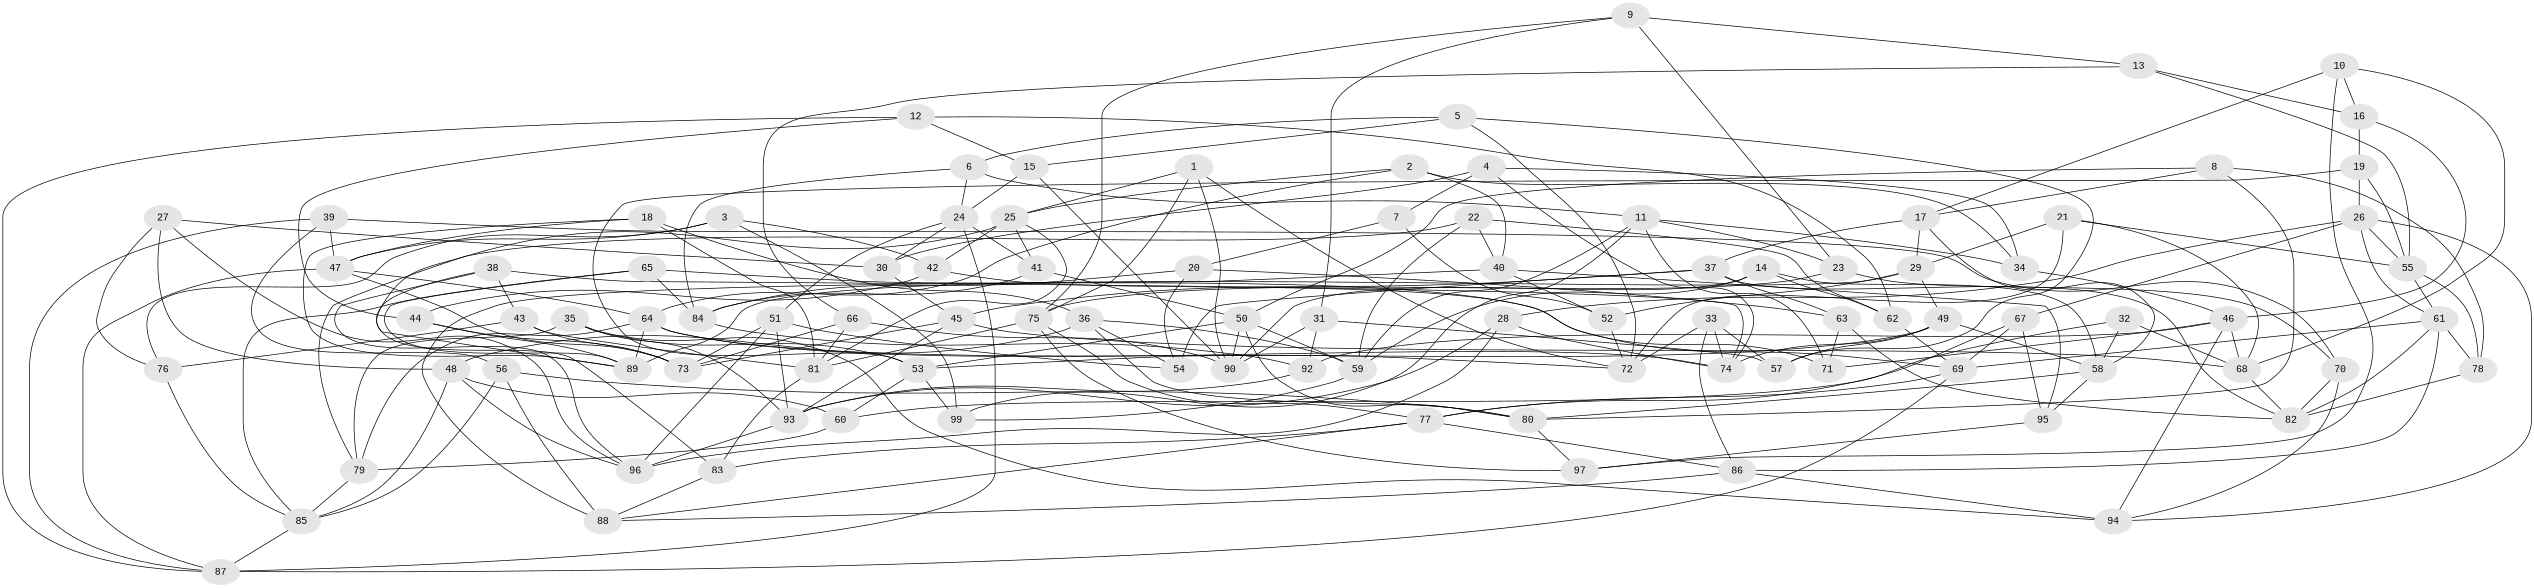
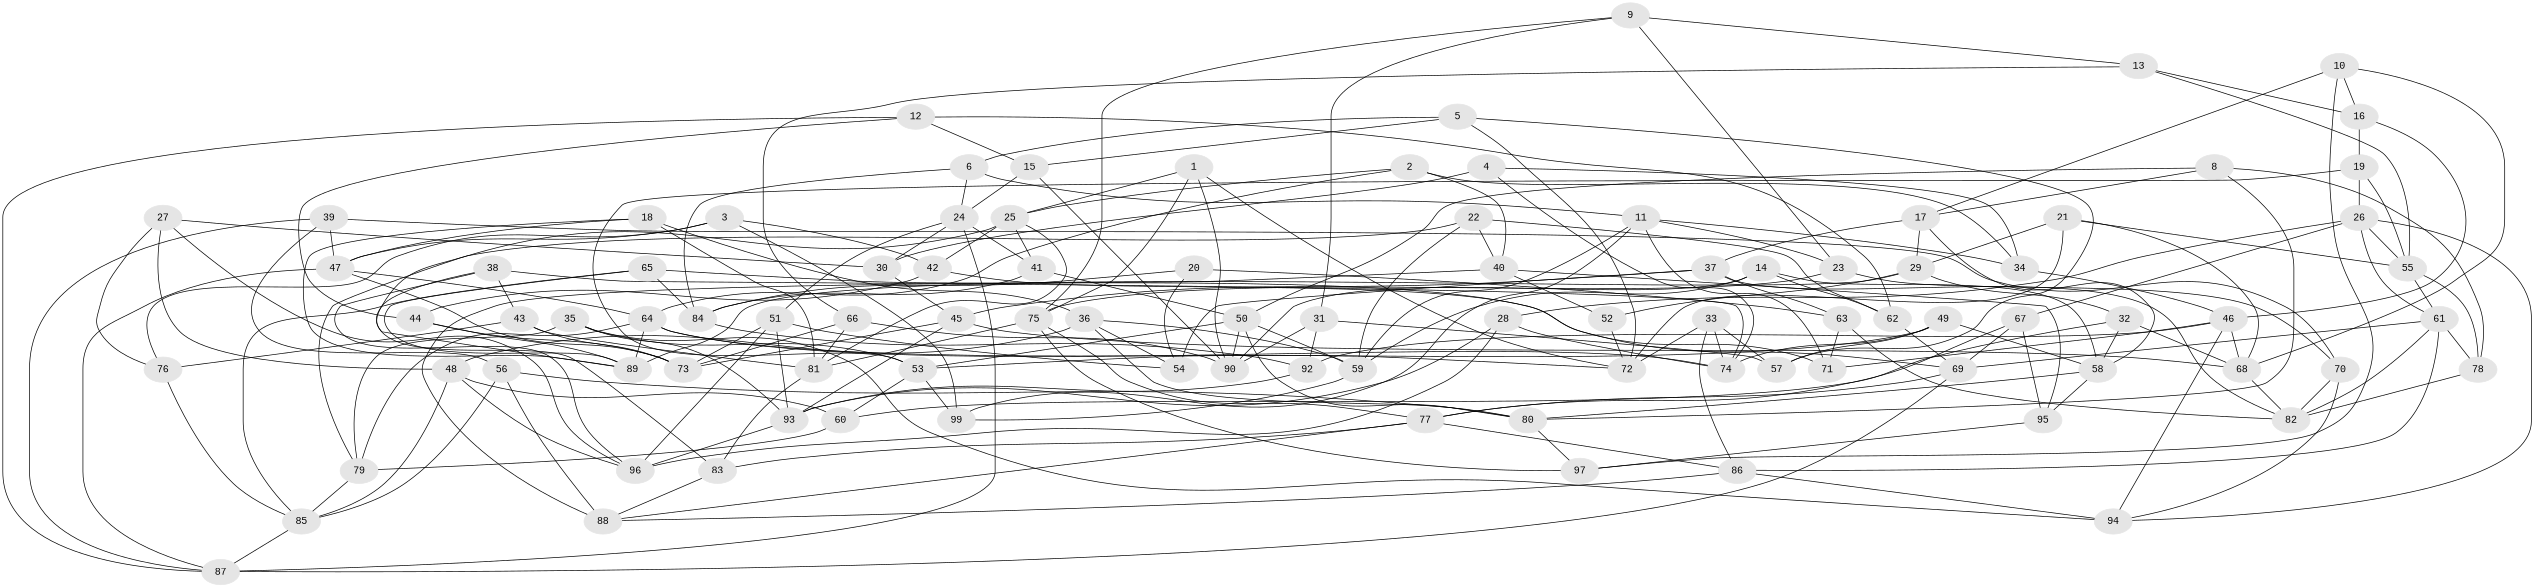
  graph {
    fontname="Liberation Mono"
    node [color=gray90 fontname="Liberation Mono" style=filled]
    edge [fontname="Liberation Mono" weight=1.0]
    1
    25
    72
    75
    90
    42
    81
    89
    41
    97
    77
    2
    34
    40
    64
    46
    52
    88
    95
    74
    79
    3
    47
    76
    n25 [label=99]
    71
    44
    87
    73
    85
    4
-   7
    30
    20
    45
    5
    6
    15
    57
    11
    24
    84
    23
    59
    51
    92
    54
    63
    8
    17
    50
    78
    80
    58
    29
    37
    53
    82
    9
    13
    31
    16
    55
    66
    70
    10
    68
    19
    12
    62
    69
    61
    14
    26
    94
    32
    18
    36
    48
    83
    28
    67
    60
    21
    22
    96
    93
    86
    27
    33
    35
    38
    43
    39
    56
    49
    65
    1 -- 25
    1 -- 72
    1 -- 75
    1 -- 90
    25 -- 42
    25 -- 81
    25 -- 89
    25 -- 41
    75 -- 81
    75 -- 97
    75 -- 77
    42 -- 71
    42 -- 44
    81 -- 83
    41 -- 84
    41 -- 50
    77 -- 88
    77 -- 83
    77 -- 86
    2 -- 25
    2 -- 34
    2 -- 40
    2 -- 64
    34 -- 46
    40 -- 52
    40 -- 88 [weight=2.0]
    40 -- 95
    64 -- 72
    64 -- 89
    64 -- 74
    64 -- 79
    46 -- 71
    46 -- 92
    46 -- 68
    46 -- 94
    52 -- 72
    95 -- 97
    79 -- 85
    3 -- 42
    3 -- 47
    3 -- 76
    3 -- n25
    47 -- 64
    47 -- 87
    47 -- 73
    76 -- 85
    44 -- 89
    44 -- 73
    85 -- 87
    4 -- 34
    4 -- 74
-   4 -- 7
    4 -- 30
-   7 -- 52
-   7 -- 20
    30 -- 45
    20 -- 84
    20 -- 54
    20 -- 63
    45 -- 73
    45 -- 68
    45 -- 93
    5 -- 72
    5 -- 6
    5 -- 15
    5 -- 57
    6 -- 11
    6 -- 24
    6 -- 84
    15 -- 90
    15 -- 24
    11 -- 34
    11 -- n25
    11 -- 71
    11 -- 23
    11 -- 59
    24 -- 41
    24 -- 87
    24 -- 30
    24 -- 51
    84 -- 92
    23 -- 75
    23 -- 70
    59 -- n25
    51 -- 73
    51 -- 54 [weight=2.0]
    51 -- 96
    51 -- 93
    92 -- 93
    63 -- 71
    63 -- 82
    8 -- 17
    8 -- 50
    8 -- 78
    8 -- 80
    17 -- 58
    17 -- 29 [weight=2.0]
    17 -- 37
    50 -- 90
    50 -- 59
    50 -- 80
    50 -- 53
    78 -- 82
    80 -- 97
    58 -- 95
    58 -- 80
    29 -- 89
    29 -- 52
-   29 -- 49
+   29 -- 32
    37 -- 45
    37 -- 54 [weight=2.0]
    37 -- 63
    37 -- 82
    53 -- n25
    53 -- 60
    9 -- 75
    9 -- 23
    9 -- 13
    9 -- 31
    13 -- 16
    13 -- 55
    13 -- 66
    31 -- 90
    31 -- 57
    31 -- 92
    16 -- 46
    16 -- 19
    55 -- 78
    55 -- 61
    66 -- 90
    66 -- 81
    66 -- 73
    70 -- 82
    70 -- 94
    10 -- 97
    10 -- 17
    10 -- 16
    10 -- 68
    68 -- 82
    19 -- 53
    19 -- 55
    19 -- 26
    12 -- 44
    12 -- 87
    12 -- 15
    12 -- 62
    62 -- 69
    69 -- 77
    69 -- 87
    61 -- 78
    61 -- 82
    61 -- 69
    61 -- 86
    14 -- 90
    14 -- 59
    14 -- 58
    14 -- 62
    26 -- 55
    26 -- 61
    26 -- 94
    26 -- 28
    26 -- 67
    32 -- 58
    32 -- 68
    32 -- 60
    18 -- 81
    18 -- 89
    18 -- 47
    18 -- 36
    36 -- 59
    36 -- 54
    36 -- 80
    36 -- 48 [weight=2.0]
    48 -- 85
    48 -- 60
    48 -- 96
    83 -- 88
    28 -- 74
    28 -- 96
    28 -- 93
    67 -- 77
    67 -- 95
    67 -- 69
    60 -- 79
    21 -- 72
    21 -- 29
    21 -- 55
    21 -- 68
    22 -- 40
    22 -- 79
    22 -- 59
    22 -- 62
    93 -- 96
    86 -- 88
    86 -- 94 [weight=2.0]
    27 -- 76
    27 -- 30
    27 -- 48
    27 -- 96
    33 -- 72
    33 -- 74
    33 -- 57
    33 -- 86
    35 -- 79
    35 -- 53
    35 -- 94
    35 -- 93
    38 -- 74
    38 -- 83
    38 -- 96
    38 -- 43
    43 -- 81
    43 -- 76
    43 -- 73
    39 -- 47
    39 -- 87
    39 -- 70
    39 -- 56
    56 -- 88
    56 -- 85
    56 -- 80
    49 -- 74
    49 -- 57
    49 -- 58
    49 -- 53
    65 -- 89
    65 -- 85
    65 -- 84
    65 -- 69
  }
